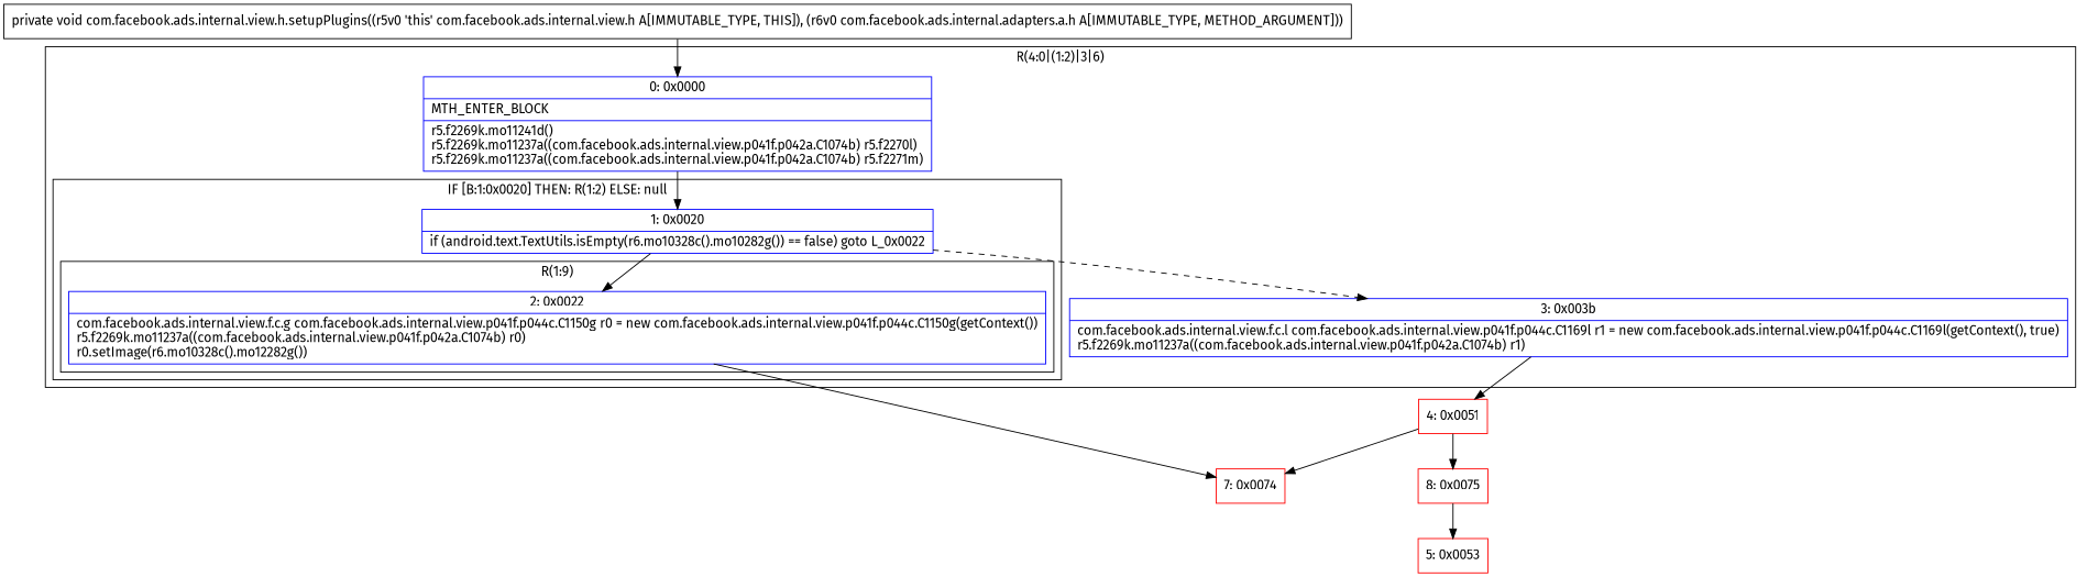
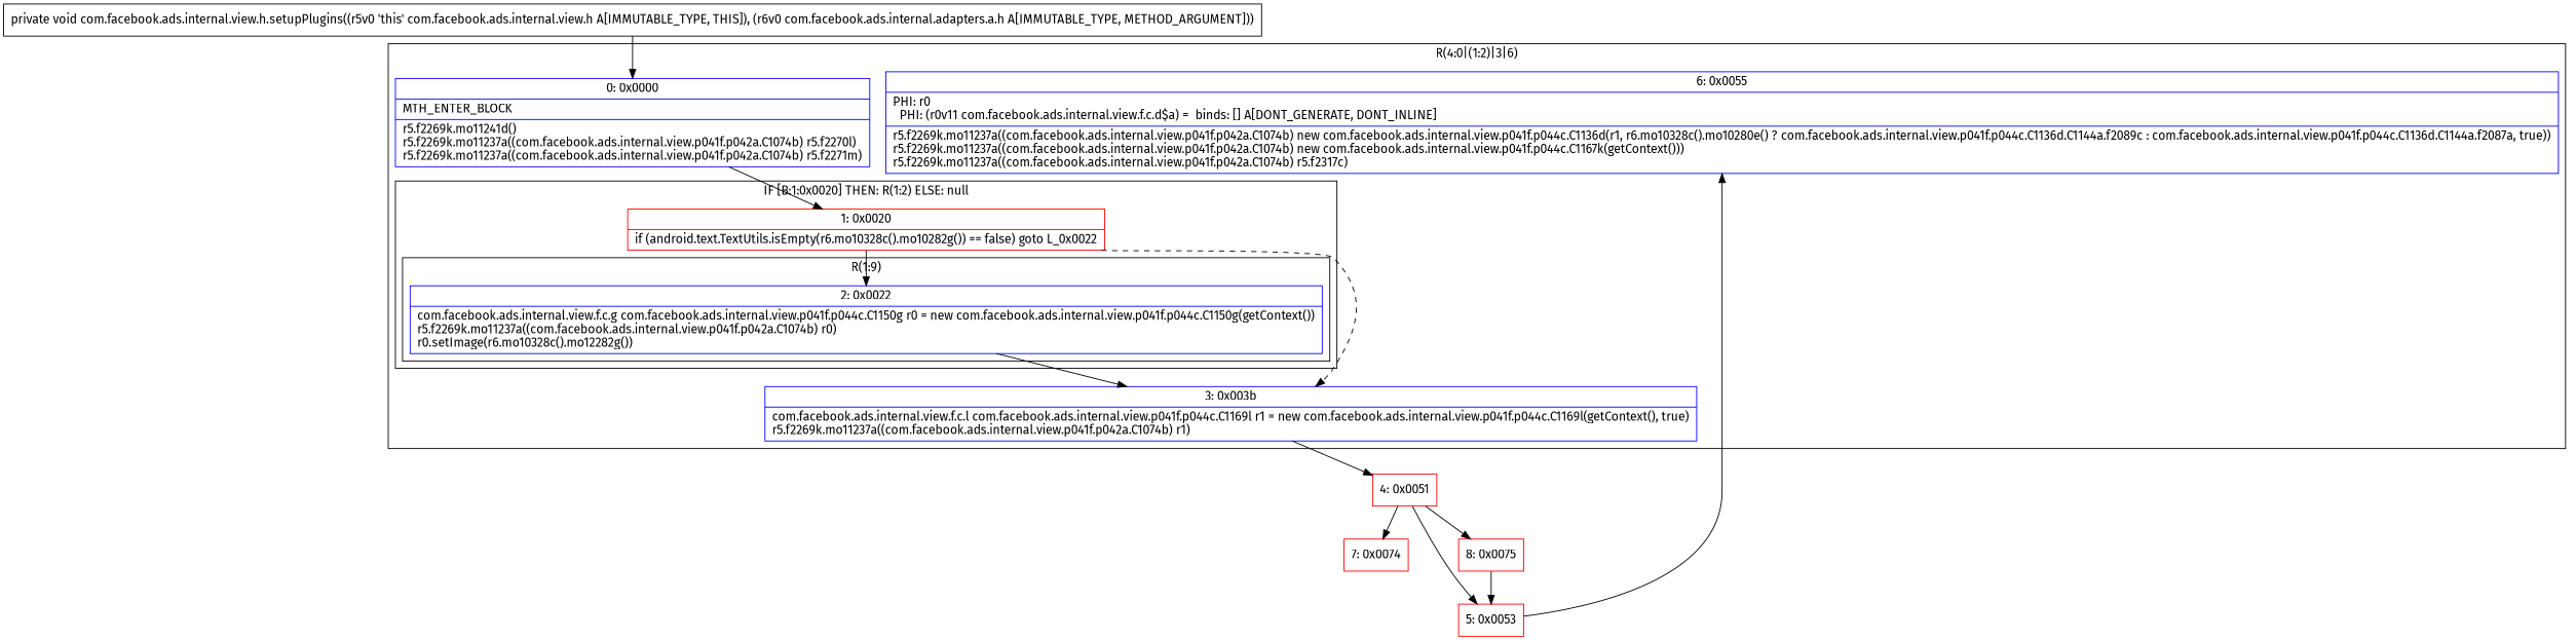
  digraph {
    fontname="Fira Sans"
    node [color=blue fontname="Fira Sans" shape=record]
    edge [fontname="Fira Sans"]
    n1 [label="{2\:\ 0x0022|com.facebook.ads.internal.view.f.c.g com.facebook.ads.internal.view.p041f.p044c.C1150g r0 = new com.facebook.ads.internal.view.p041f.p044c.C1150g(getContext())\lr5.f2269k.mo11237a((com.facebook.ads.internal.view.p041f.p042a.C1074b) r0)\lr0.setImage(r6.mo10328c().mo12282g())\l}"]
-   n2 [label="{1\:\ 0x0020|if (android.text.TextUtils.isEmpty(r6.mo10328c().mo10282g()) == false) goto L_0x0022\l}"]
+   n2 [color=red label="{1\:\ 0x0020|if (android.text.TextUtils.isEmpty(r6.mo10328c().mo10282g()) == false) goto L_0x0022\l}"]
    n3 [label="{0\:\ 0x0000|MTH_ENTER_BLOCK\l|r5.f2269k.mo11241d()\lr5.f2269k.mo11237a((com.facebook.ads.internal.view.p041f.p042a.C1074b) r5.f2270l)\lr5.f2269k.mo11237a((com.facebook.ads.internal.view.p041f.p042a.C1074b) r5.f2271m)\l}"]
    n4 [label="{3\:\ 0x003b|com.facebook.ads.internal.view.f.c.l com.facebook.ads.internal.view.p041f.p044c.C1169l r1 = new com.facebook.ads.internal.view.p041f.p044c.C1169l(getContext(), true)\lr5.f2269k.mo11237a((com.facebook.ads.internal.view.p041f.p042a.C1074b) r1)\l}"]
+   n5 [label="{6\:\ 0x0055|PHI: r0 \l  PHI: (r0v11 com.facebook.ads.internal.view.f.c.d$a) =  binds: [] A[DONT_GENERATE, DONT_INLINE]\l|r5.f2269k.mo11237a((com.facebook.ads.internal.view.p041f.p042a.C1074b) new com.facebook.ads.internal.view.p041f.p044c.C1136d(r1, r6.mo10328c().mo10280e() ? com.facebook.ads.internal.view.p041f.p044c.C1136d.C1144a.f2089c : com.facebook.ads.internal.view.p041f.p044c.C1136d.C1144a.f2087a, true))\lr5.f2269k.mo11237a((com.facebook.ads.internal.view.p041f.p042a.C1074b) new com.facebook.ads.internal.view.p041f.p044c.C1167k(getContext()))\lr5.f2269k.mo11237a((com.facebook.ads.internal.view.p041f.p042a.C1074b) r5.f2317c)\l}"]
    n6 [color=red label="{4\:\ 0x0051}"]
    n7 [color=red label="{7\:\ 0x0074}"]
    n8 [color=red label="{5\:\ 0x0053}"]
    n9 [color=red label="{8\:\ 0x0075}"]
    n10 [label="{private void com.facebook.ads.internal.view.h.setupPlugins((r5v0 'this' com.facebook.ads.internal.view.h A[IMMUTABLE_TYPE, THIS]), (r6v0 com.facebook.ads.internal.adapters.a.h A[IMMUTABLE_TYPE, METHOD_ARGUMENT])) }" color=""]
    subgraph cluster_1 {
      label="R(4:0|(1:2)|3|6)"
      n3
      n4
+     n5
      subgraph cluster_2 {
        label="IF [B:1:0x0020] THEN: R(1:2) ELSE: null"
        n2
        subgraph cluster_3 {
          label="R(1:9)"
          n1
        }
      }
    }
-   n1 -> n7
+   n1 -> n4
    n2 -> n1
    n2 -> n4 [style=dashed]
    n3 -> n2
    n4 -> n6
    n6 -> n7
+   n6 -> n8
    n6 -> n9
+   n8 -> n5
    n9 -> n8
    n10 -> n3
  }
